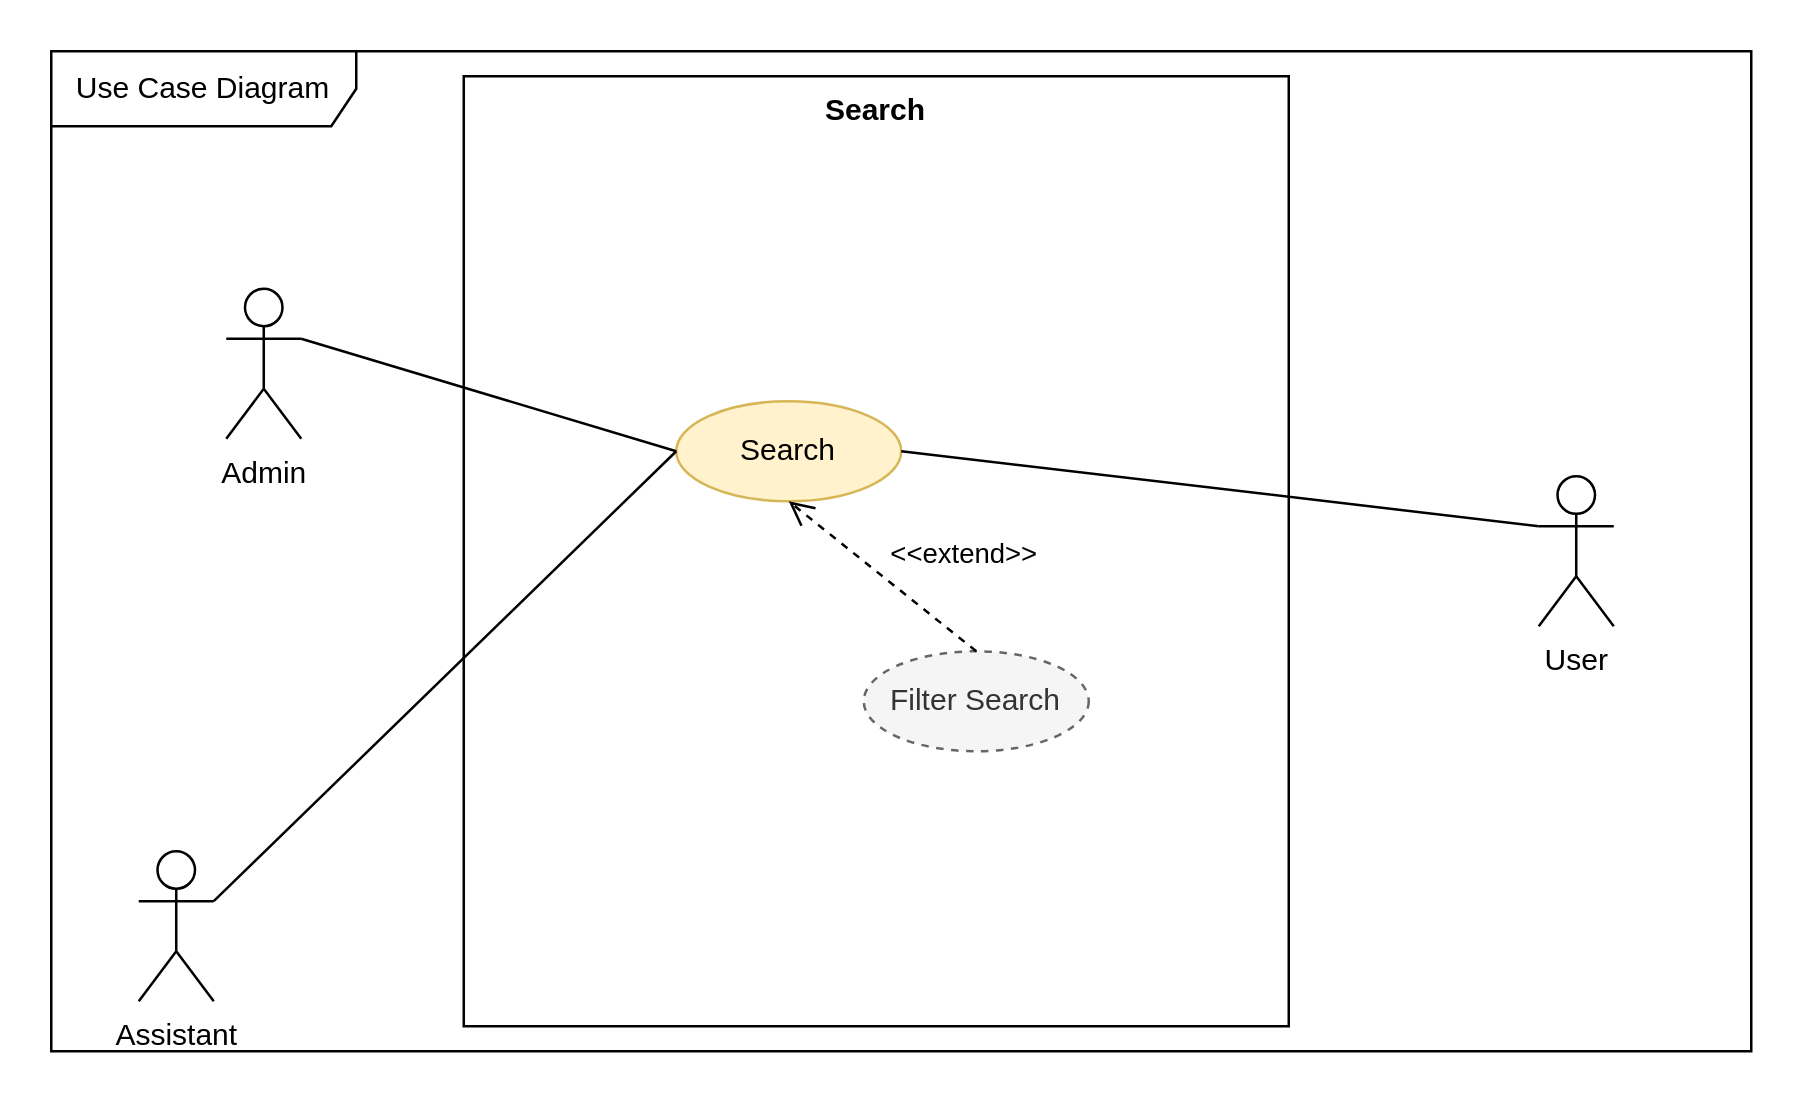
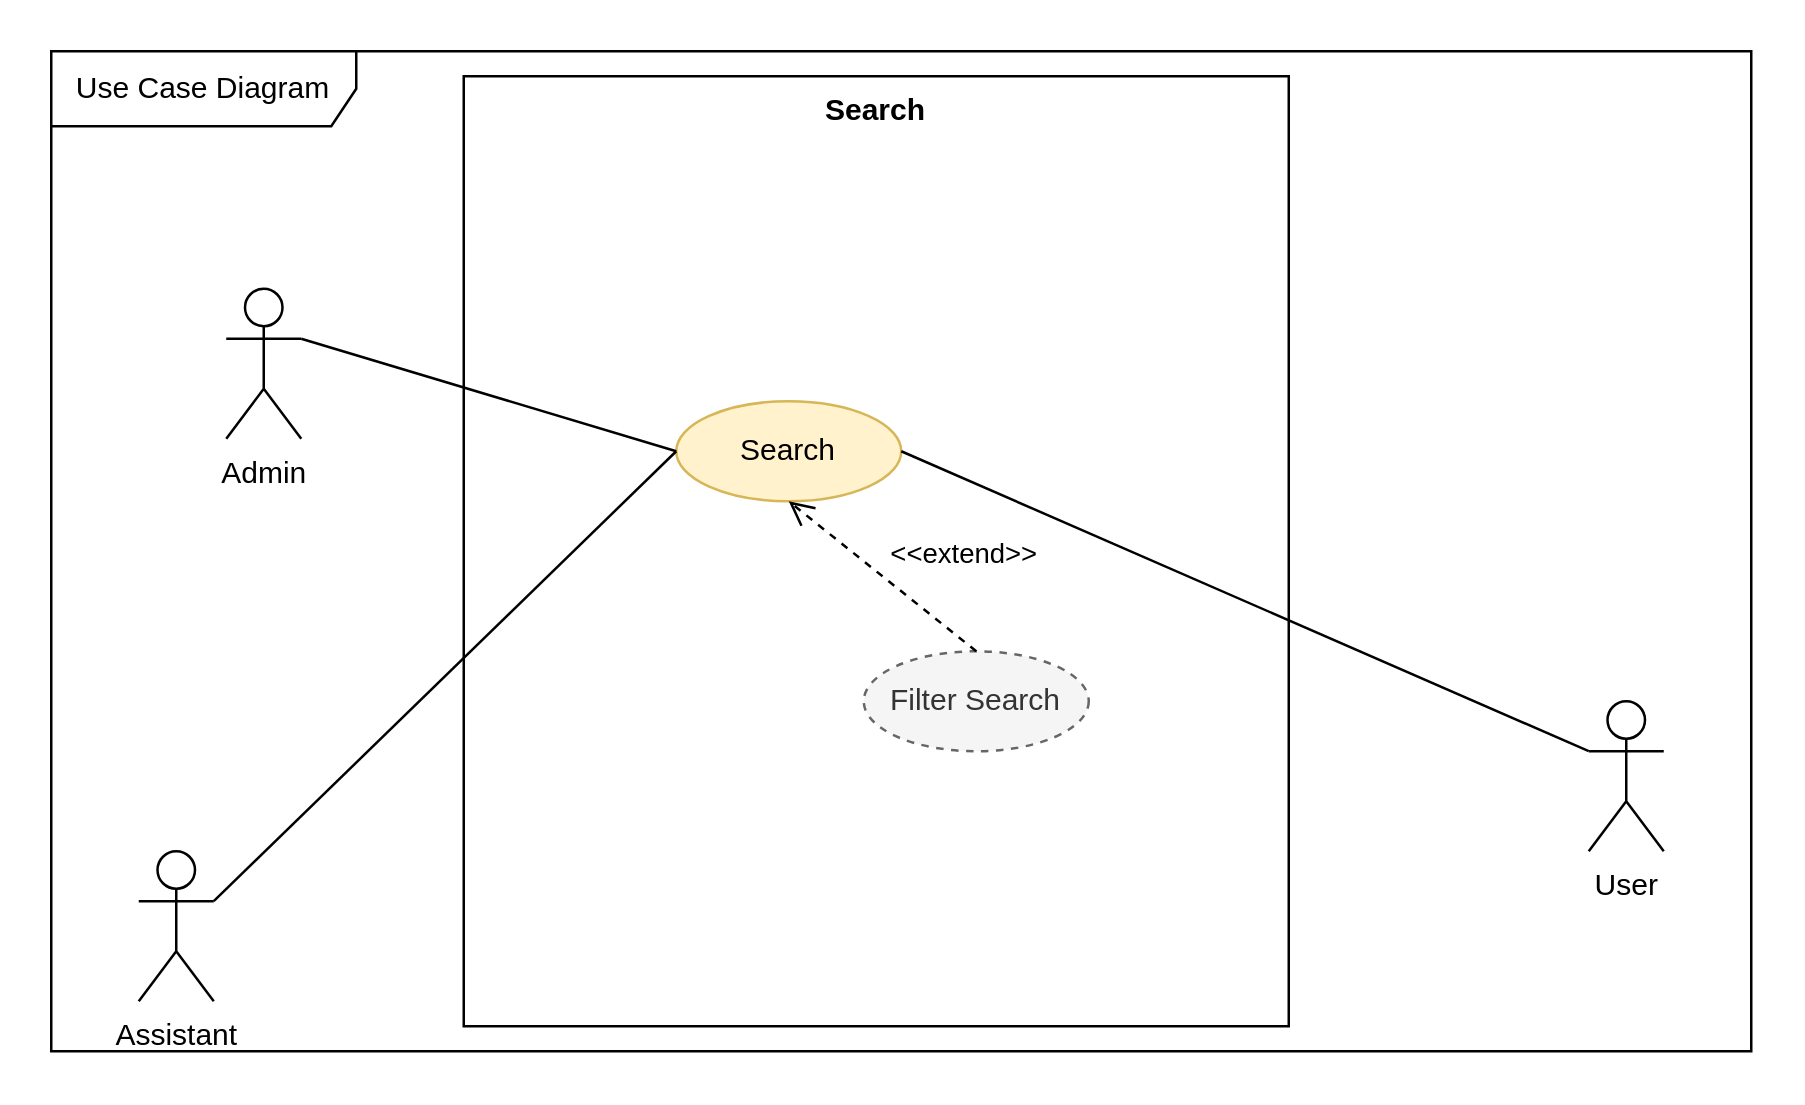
  <mxCell id="0" />
  <mxCell id="1" parent="0" />
  <mxCell id="2" value="Use Case Diagram" style="shape=umlFrame;whiteSpace=wrap;html=1;width=122;height=30;" parent="1" vertex="1"><mxGeometry x="20" y="20" width="680" height="400" as="geometry" /></mxCell>
  <mxCell id="3" value="" style="html=1;" parent="1" vertex="1"><mxGeometry x="185" y="30" width="330" height="380" as="geometry" /></mxCell>
  <mxCell id="4" value="Admin" style="shape=umlActor;verticalLabelPosition=bottom;verticalAlign=top;html=1;" parent="1" vertex="1"><mxGeometry x="90" y="115" width="30" height="60" as="geometry" /></mxCell>
- <mxCell id="5" value="User" style="shape=umlActor;verticalLabelPosition=bottom;verticalAlign=top;html=1;" parent="1" vertex="1"><mxGeometry x="615" y="190" width="30" height="60" as="geometry" /></mxCell>
+ <mxCell id="5" value="User" style="shape=umlActor;verticalLabelPosition=bottom;verticalAlign=top;html=1;" parent="1" vertex="1"><mxGeometry x="635" y="280" width="30" height="60" as="geometry" /></mxCell>
  <mxCell id="6" value="Assistant" style="shape=umlActor;verticalLabelPosition=bottom;verticalAlign=top;html=1;" parent="1" vertex="1"><mxGeometry x="55" y="340" width="30" height="60" as="geometry" /></mxCell>
  <mxCell id="7" value="Search" style="ellipse;whiteSpace=wrap;html=1;fillColor=#fff2cc;strokeColor=#d6b656;" parent="1" vertex="1"><mxGeometry x="270" y="160" width="90" height="40" as="geometry" /></mxCell>
  <mxCell id="8" value="Search" style="text;align=center;fontStyle=1;verticalAlign=middle;spacingLeft=3;spacingRight=3;strokeColor=none;rotatable=0;points=[[0,0.5],[1,0.5]];portConstraint=eastwest;" parent="1" vertex="1"><mxGeometry x="310" y="30" width="80" height="26" as="geometry" /></mxCell>
  <mxCell id="9" value="" style="endArrow=none;html=1;entryX=0;entryY=0.5;entryDx=0;entryDy=0;exitX=1;exitY=0.333;exitDx=0;exitDy=0;exitPerimeter=0;" parent="1" source="4" target="7" edge="1"><mxGeometry relative="1" as="geometry"><mxPoint x="125" y="119.5" as="sourcePoint" /><mxPoint x="285" y="119.5" as="targetPoint" /></mxGeometry></mxCell>
  <mxCell id="10" value="Filter Search" style="ellipse;whiteSpace=wrap;html=1;fillColor=#f5f5f5;strokeColor=#666666;fontColor=#333333;dashed=1;" parent="1" vertex="1"><mxGeometry x="345" y="260" width="90" height="40" as="geometry" /></mxCell>
  <mxCell id="11" value="" style="endArrow=none;html=1;exitX=1;exitY=0.333;exitDx=0;exitDy=0;exitPerimeter=0;entryX=0;entryY=0.5;entryDx=0;entryDy=0;" parent="1" source="6" target="7" edge="1"><mxGeometry relative="1" as="geometry"><mxPoint x="85" y="210" as="sourcePoint" /><mxPoint x="265" y="180" as="targetPoint" /></mxGeometry></mxCell>
  <mxCell id="12" value="" style="endArrow=none;html=1;entryX=0;entryY=0.333;entryDx=0;entryDy=0;exitX=1;exitY=0.333;exitDx=0;exitDy=0;exitPerimeter=0;entryPerimeter=0;" parent="1" target="5" edge="1"><mxGeometry relative="1" as="geometry"><mxPoint x="360" y="180" as="sourcePoint" /><mxPoint x="525" y="250" as="targetPoint" /></mxGeometry></mxCell>
  <mxCell id="13" value="&amp;lt;&amp;lt;extend&amp;gt;&amp;gt;" style="html=1;verticalAlign=bottom;endArrow=open;dashed=1;endSize=8;entryX=0.5;entryY=1;entryDx=0;entryDy=0;exitX=0.5;exitY=0;exitDx=0;exitDy=0;" parent="1" source="10" target="7" edge="1"><mxGeometry x="-0.528" y="-20" relative="1" as="geometry"><mxPoint x="390" y="229.5" as="sourcePoint" /><mxPoint x="310" y="229.5" as="targetPoint" /><mxPoint as="offset" /></mxGeometry></mxCell>
